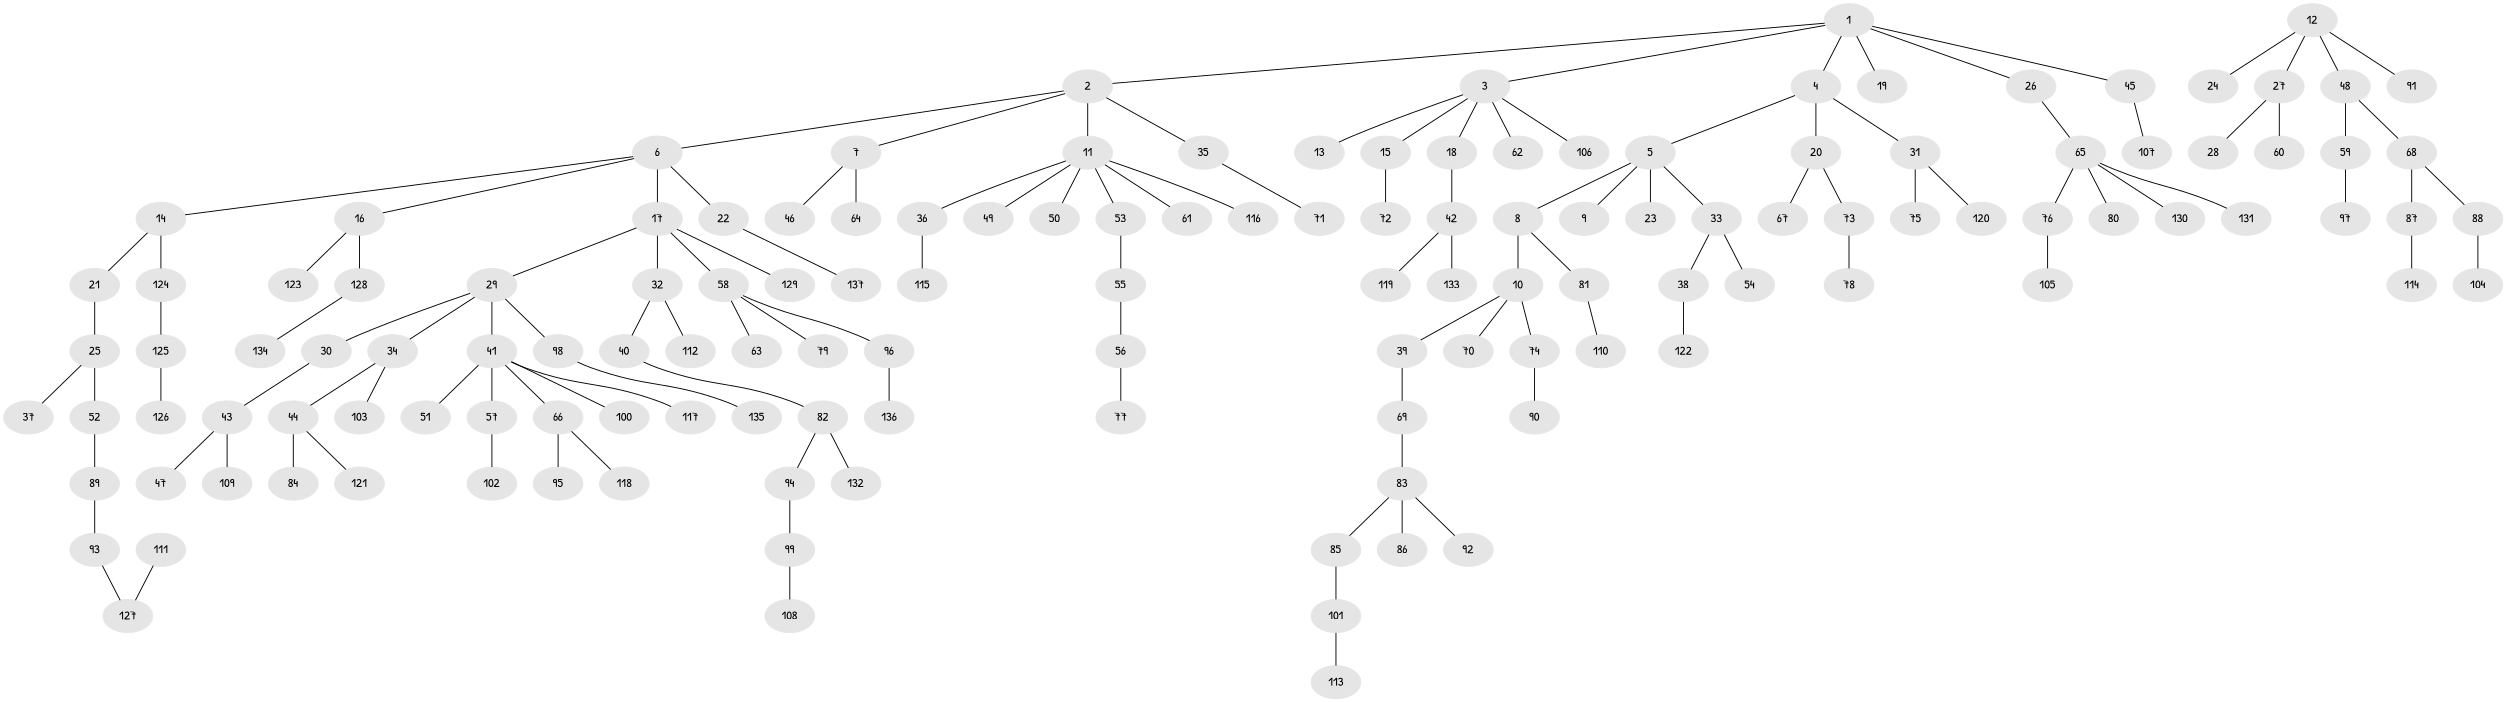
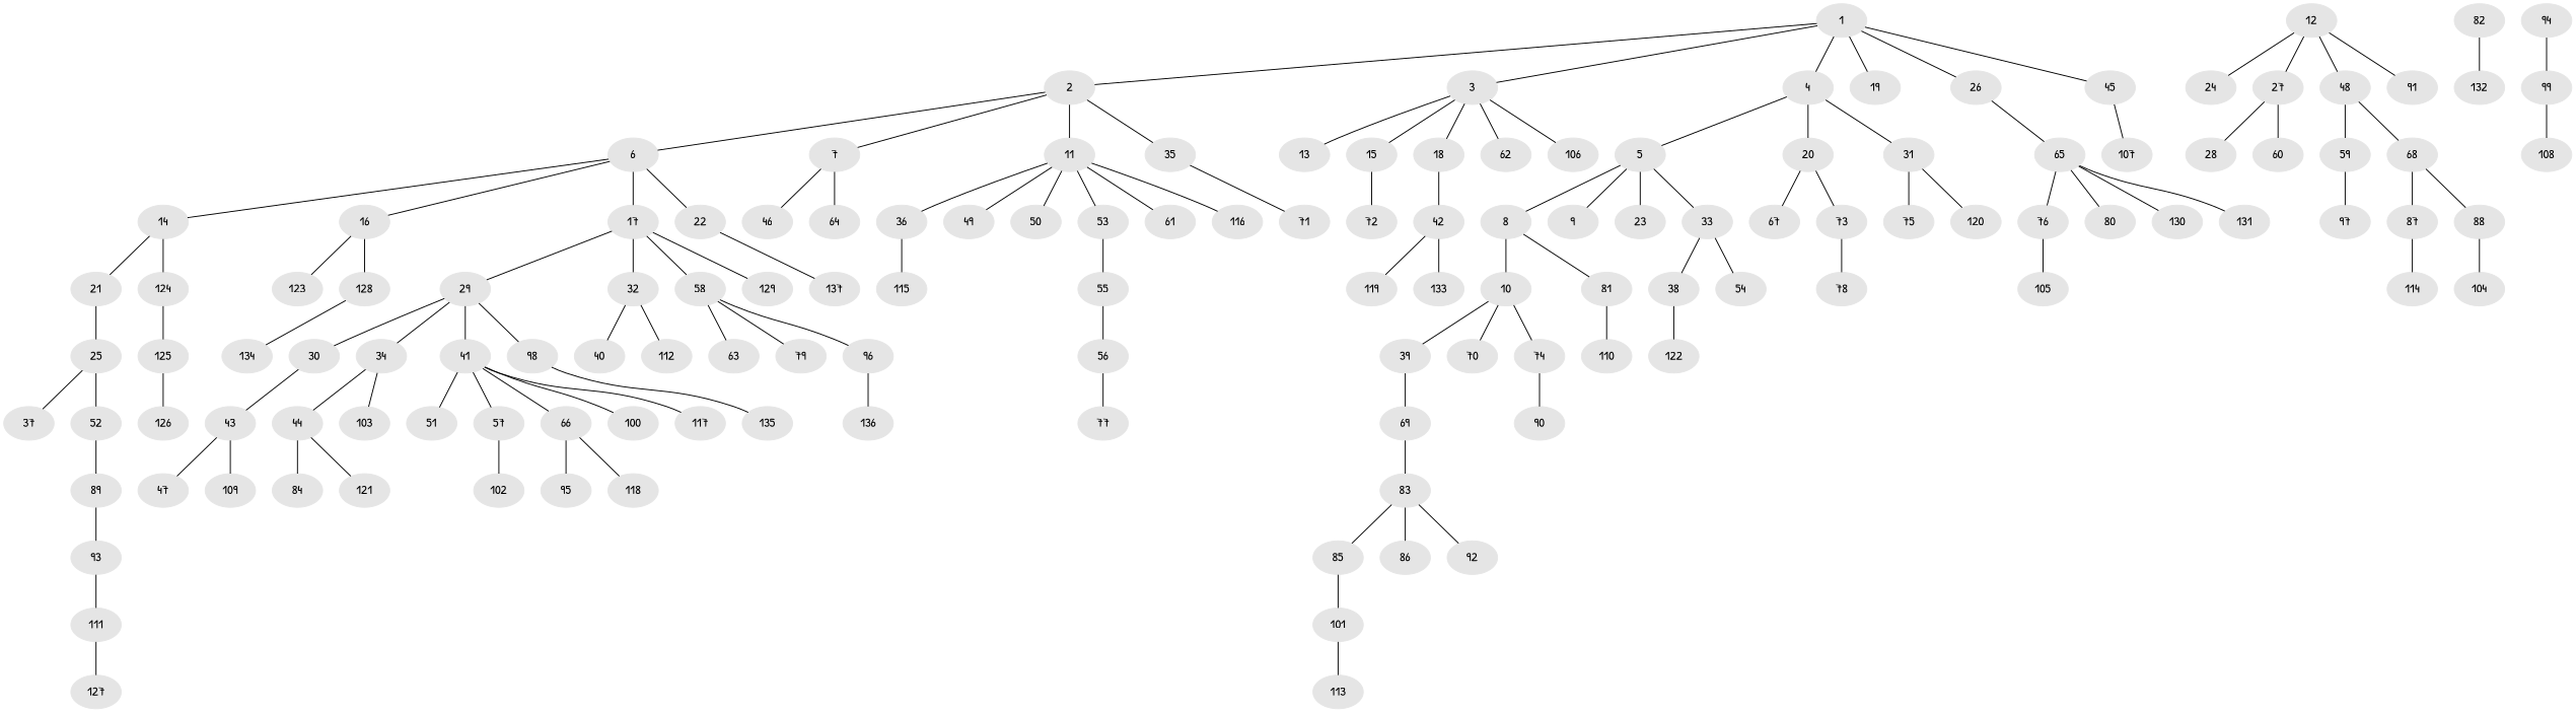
  graph {
    fontname="Patrick Hand"
    node [color=gray90 fontname="Patrick Hand" style=filled]
    edge [fontname="Patrick Hand"]
    1
    2
    3
    4
    19
    26
    45
    6
    7
    11
    35
    13
    15
    18
    62
    106
    5
    20
    31
    65
    107
    14
    16
    17
    22
    46
    64
    36
    49
    50
    53
    61
    116
    71
    72
    42
    8
    9
    23
    33
    67
    73
    75
    120
    10
    81
    12
    24
    27
    48
    91
    38
    54
    21
    124
    123
    128
    29
    32
    58
    129
    137
    39
    70
    74
    110
    69
    90
    115
    55
    28
    60
    59
    68
    25
    125
    134
    30
    34
    41
    98
    40
    112
    63
    79
    96
    119
    133
    78
    37
    52
    89
    76
    80
    130
    131
    43
    44
    103
    51
    57
    66
    100
    117
    135
    47
    109
    82
    122
    84
    121
    83
    94
    132
    102
    95
    118
    97
    87
    88
    93
    56
    77
    136
    105
    114
    104
    85
    86
    92
    99
    101
    113
    111
    127
    108
    126
    1 -- 2
    1 -- 3
    1 -- 4
    1 -- 19
    1 -- 26
    1 -- 45
    2 -- 6
    2 -- 7
    2 -- 11
    2 -- 35
    3 -- 13
    3 -- 15
    3 -- 18
    3 -- 62
    3 -- 106
    4 -- 5
    4 -- 20
    4 -- 31
    26 -- 65
    45 -- 107
    6 -- 14
    6 -- 16
    6 -- 17
    6 -- 22
    7 -- 46
    7 -- 64
    11 -- 36
    11 -- 49
    11 -- 50
    11 -- 53
    11 -- 61
    11 -- 116
    35 -- 71
    15 -- 72
    18 -- 42
    5 -- 8
    5 -- 9
    5 -- 23
    5 -- 33
    20 -- 67
    20 -- 73
    31 -- 75
    31 -- 120
    65 -- 76
    65 -- 80
    65 -- 130
    65 -- 131
    14 -- 21
    14 -- 124
    16 -- 123
    16 -- 128
    17 -- 29
    17 -- 32
    17 -- 58
    17 -- 129
    22 -- 137
    36 -- 115
    53 -- 55
    42 -- 119
    42 -- 133
    8 -- 10
    8 -- 81
    33 -- 38
    33 -- 54
    73 -- 78
    10 -- 39
    10 -- 70
    10 -- 74
    81 -- 110
    12 -- 24
    12 -- 27
    12 -- 48
    12 -- 91
    27 -- 28
    27 -- 60
    48 -- 59
    48 -- 68
    38 -- 122
    21 -- 25
    124 -- 125
    128 -- 134
    29 -- 30
    29 -- 34
    29 -- 41
    29 -- 98
    32 -- 40
    32 -- 112
    58 -- 63
    58 -- 79
    58 -- 96
    39 -- 69
    74 -- 90
    69 -- 83
    55 -- 56
    59 -- 97
    68 -- 87
    68 -- 88
    25 -- 37
    25 -- 52
    125 -- 126
    30 -- 43
    34 -- 44
    34 -- 103
    41 -- 51
    41 -- 57
    41 -- 66
    41 -- 100
    41 -- 117
    98 -- 135
-   40 -- 82
    96 -- 136
    52 -- 89
    89 -- 93
    76 -- 105
    43 -- 47
    43 -- 109
    44 -- 84
    44 -- 121
    57 -- 102
    66 -- 95
    66 -- 118
-   82 -- 94
    82 -- 132
    83 -- 85
    83 -- 86
    83 -- 92
    94 -- 99
    87 -- 114
    88 -- 104
-   93 -- 127
+   93 -- 111
    56 -- 77
    85 -- 101
    99 -- 108
    101 -- 113
    111 -- 127
  }
